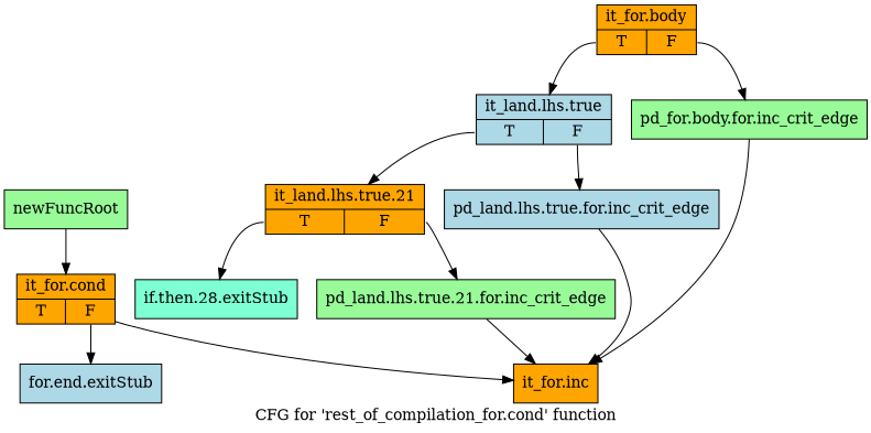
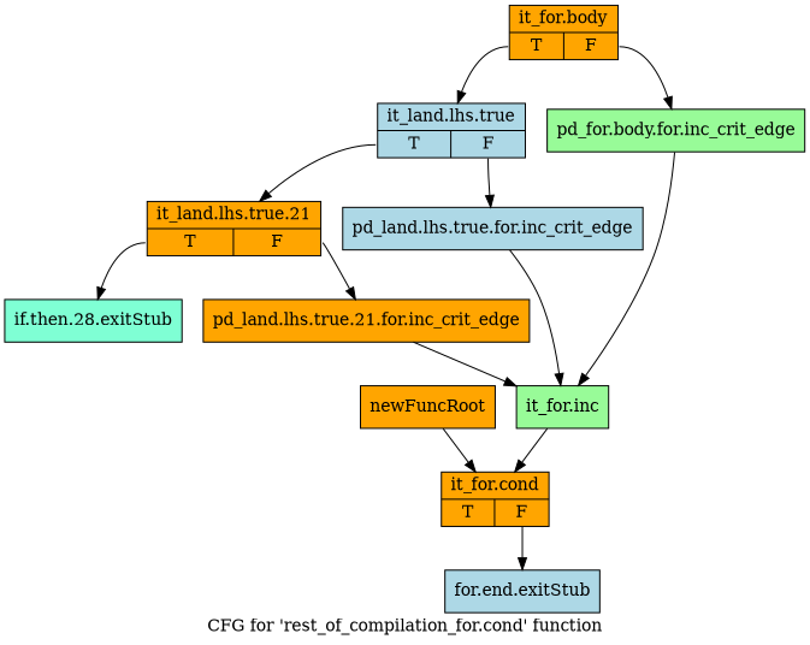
  digraph {
    label="CFG for 'rest_of_compilation_for.cond' function"
    node [fillcolor=orange shape=record style=filled]
-   n1 [fillcolor=palegreen label="{newFuncRoot}"]
+   n1 [label="{newFuncRoot}"]
    n2 [label="{it_for.cond|{<s0>T|<s1>F}}"]
    n3 [fillcolor=lightblue label="{for.end.exitStub}"]
    n4 [label="{it_for.body|{<s0>T|<s1>F}}"]
    n5 [fillcolor=lightblue label="{it_land.lhs.true|{<s0>T|<s1>F}}"]
    n6 [fillcolor=palegreen label="{pd_for.body.for.inc_crit_edge}"]
    n7 [fillcolor=aquamarine label="{if.then.28.exitStub}"]
    n8 [label="{it_land.lhs.true.21|{<s0>T|<s1>F}}"]
    n9 [fillcolor=lightblue label="{pd_land.lhs.true.for.inc_crit_edge}"]
-   n10 [label="{it_for.inc}"]
-   n11 [fillcolor=palegreen label="{pd_land.lhs.true.21.for.inc_crit_edge}"]
+   n10 [fillcolor=palegreen label="{it_for.inc}"]
+   n11 [label="{pd_land.lhs.true.21.for.inc_crit_edge}"]
    n1 -> n2
    n2 -> n3 [tailport=s1]
    n4 -> n5 [tailport=s0]
    n4 -> n6 [tailport=s1]
    n5 -> n8 [tailport=s0]
    n5 -> n9 [tailport=s1]
    n6 -> n10
    n8 -> n7 [tailport=s0]
    n8 -> n11 [tailport=s1]
    n9 -> n10
-   n2 -> n10
+   n10 -> n2
    n11 -> n10
  }
